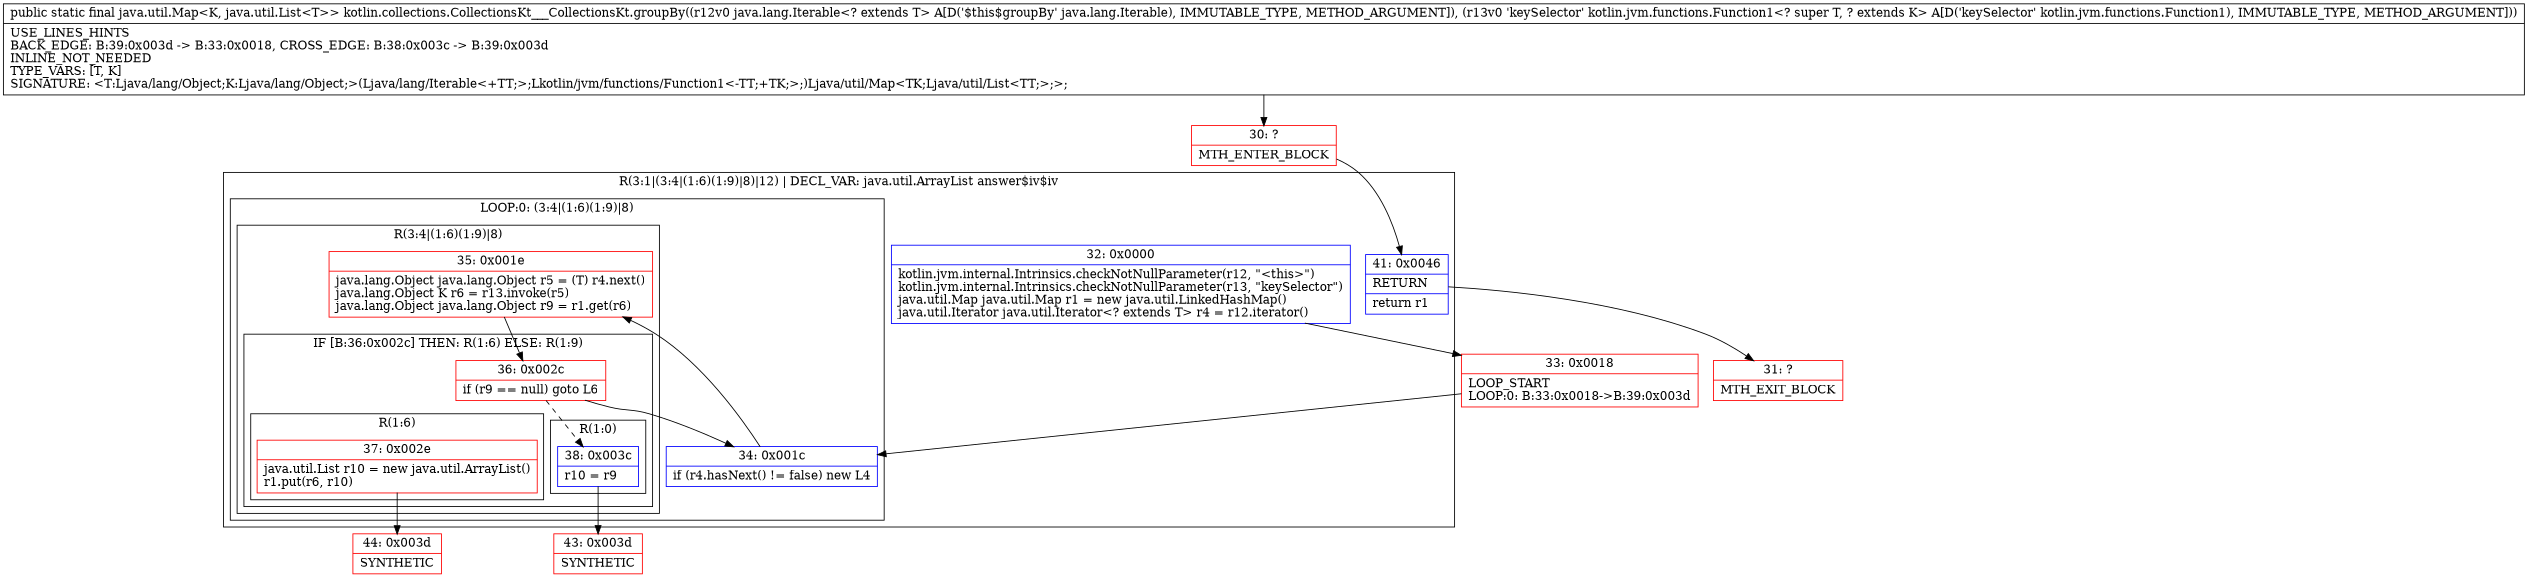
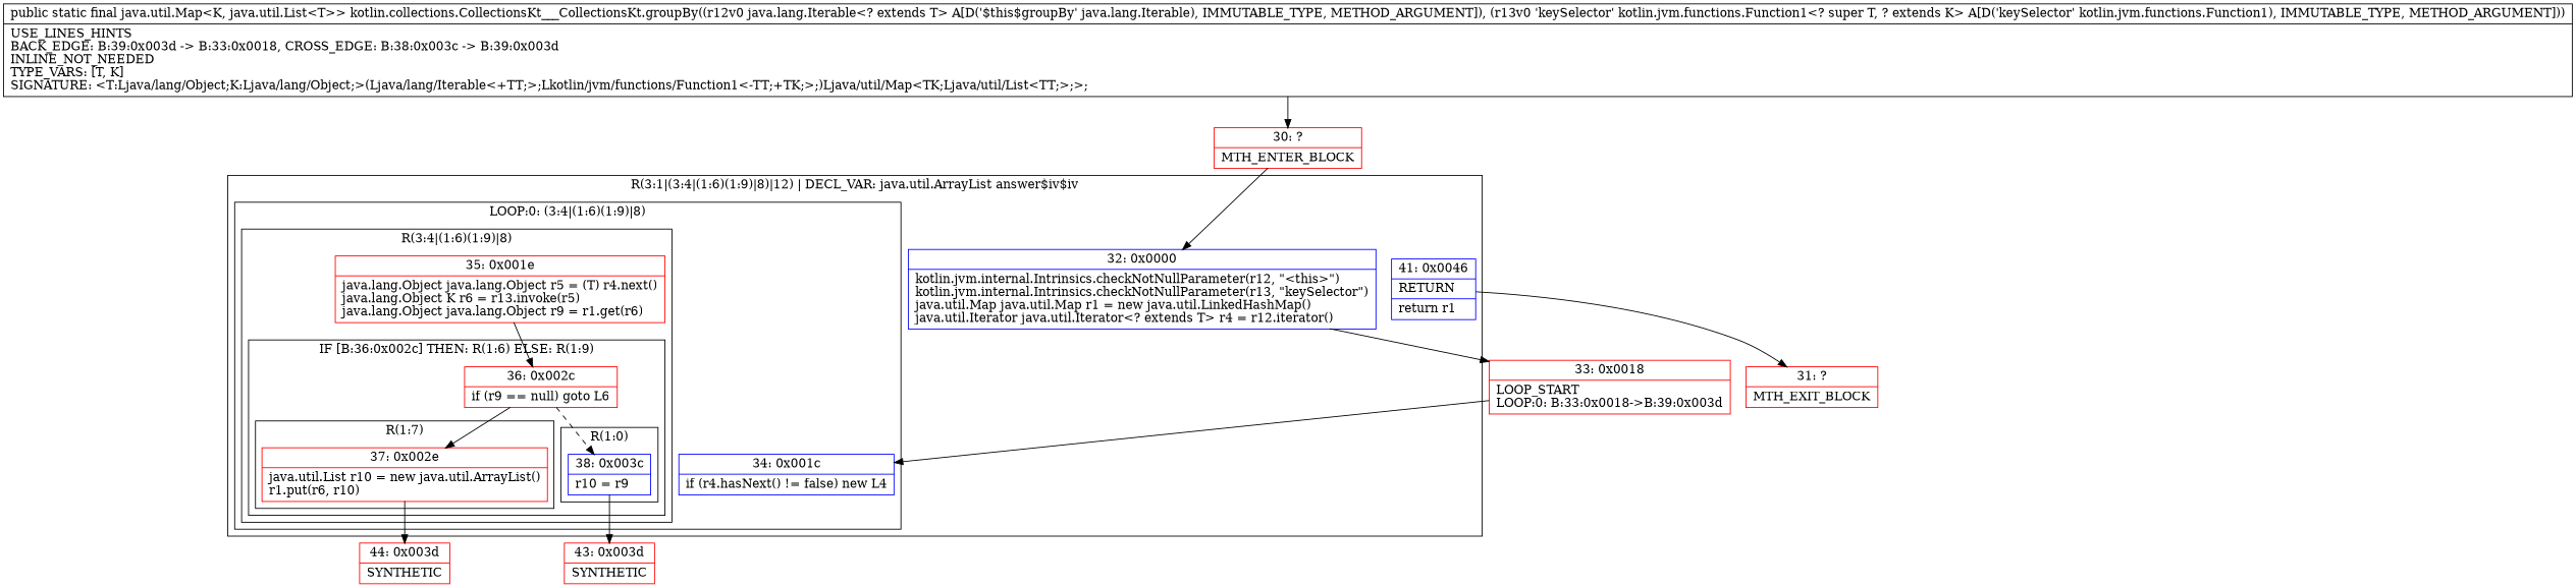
  digraph {
    node [color=red shape=record]
    n1 [label="{37\:\ 0x002e|java.util.List r10 = new java.util.ArrayList()\lr1.put(r6, r10)\l}"]
    n2 [color=blue label="{38\:\ 0x003c|r10 = r9\l}"]
    n3 [label="{36\:\ 0x002c|if (r9 == null) goto L6\l}"]
    n4 [label="{35\:\ 0x001e|java.lang.Object java.lang.Object r5 = (T) r4.next()\ljava.lang.Object K r6 = r13.invoke(r5)\ljava.lang.Object java.lang.Object r9 = r1.get(r6)\l}"]
    n5 [color=blue label="{34\:\ 0x001c|if (r4.hasNext() != false) new L4\l}"]
    n6 [color=blue label="{32\:\ 0x0000|kotlin.jvm.internal.Intrinsics.checkNotNullParameter(r12, \"\<this\>\")\lkotlin.jvm.internal.Intrinsics.checkNotNullParameter(r13, \"keySelector\")\ljava.util.Map java.util.Map r1 = new java.util.LinkedHashMap()\ljava.util.Iterator java.util.Iterator\<? extends T\> r4 = r12.iterator()\l}"]
    n7 [color=blue label="{41\:\ 0x0046|RETURN\l|return r1\l}"]
    n8 [label="{44\:\ 0x003d|SYNTHETIC\l}"]
    n9 [label="{43\:\ 0x003d|SYNTHETIC\l}"]
    n10 [label="{33\:\ 0x0018|LOOP_START\lLOOP:0: B:33:0x0018\-\>B:39:0x003d\l}"]
    n11 [label="{31\:\ ?|MTH_EXIT_BLOCK\l}"]
    n12 [label="{30\:\ ?|MTH_ENTER_BLOCK\l}"]
    n13 [label="{public static final java.util.Map\<K, java.util.List\<T\>\> kotlin.collections.CollectionsKt___CollectionsKt.groupBy((r12v0 java.lang.Iterable\<? extends T\> A[D('$this$groupBy' java.lang.Iterable), IMMUTABLE_TYPE, METHOD_ARGUMENT]), (r13v0 'keySelector' kotlin.jvm.functions.Function1\<? super T, ? extends K\> A[D('keySelector' kotlin.jvm.functions.Function1), IMMUTABLE_TYPE, METHOD_ARGUMENT]))  | USE_LINES_HINTS\lBACK_EDGE: B:39:0x003d \-\> B:33:0x0018, CROSS_EDGE: B:38:0x003c \-\> B:39:0x003d\lINLINE_NOT_NEEDED\lTYPE_VARS: [T, K]\lSIGNATURE: \<T:Ljava\/lang\/Object;K:Ljava\/lang\/Object;\>(Ljava\/lang\/Iterable\<+TT;\>;Lkotlin\/jvm\/functions\/Function1\<\-TT;+TK;\>;)Ljava\/util\/Map\<TK;Ljava\/util\/List\<TT;\>;\>;\l}" color=""]
    subgraph cluster_1 {
      label="R(3:1|(3:4|(1:6)(1:9)|8)|12) | DECL_VAR: java.util.ArrayList answer$iv$iv\l"
      n6
      n7
      subgraph cluster_2 {
        label="LOOP:0: (3:4|(1:6)(1:9)|8)"
        n5
        subgraph cluster_3 {
          label="R(3:4|(1:6)(1:9)|8)"
          n4
          subgraph cluster_4 {
            label="IF [B:36:0x002c] THEN: R(1:6) ELSE: R(1:9)"
            n3
            subgraph cluster_5 {
-             label="R(1:6)"
+             label="R(1:7)"
              n1
            }
            subgraph cluster_6 {
              label="R(1:0)"
              n2
            }
          }
        }
      }
    }
    n1 -> n8
    n2 -> n9
-   n3 -> n5
+   n3 -> n1
    n3 -> n2 [style=dashed]
    n4 -> n3
-   n5 -> n4
    n6 -> n10
    n7 -> n11
    n10 -> n5
-   n12 -> n7
+   n12 -> n6
    n13 -> n12
  }
